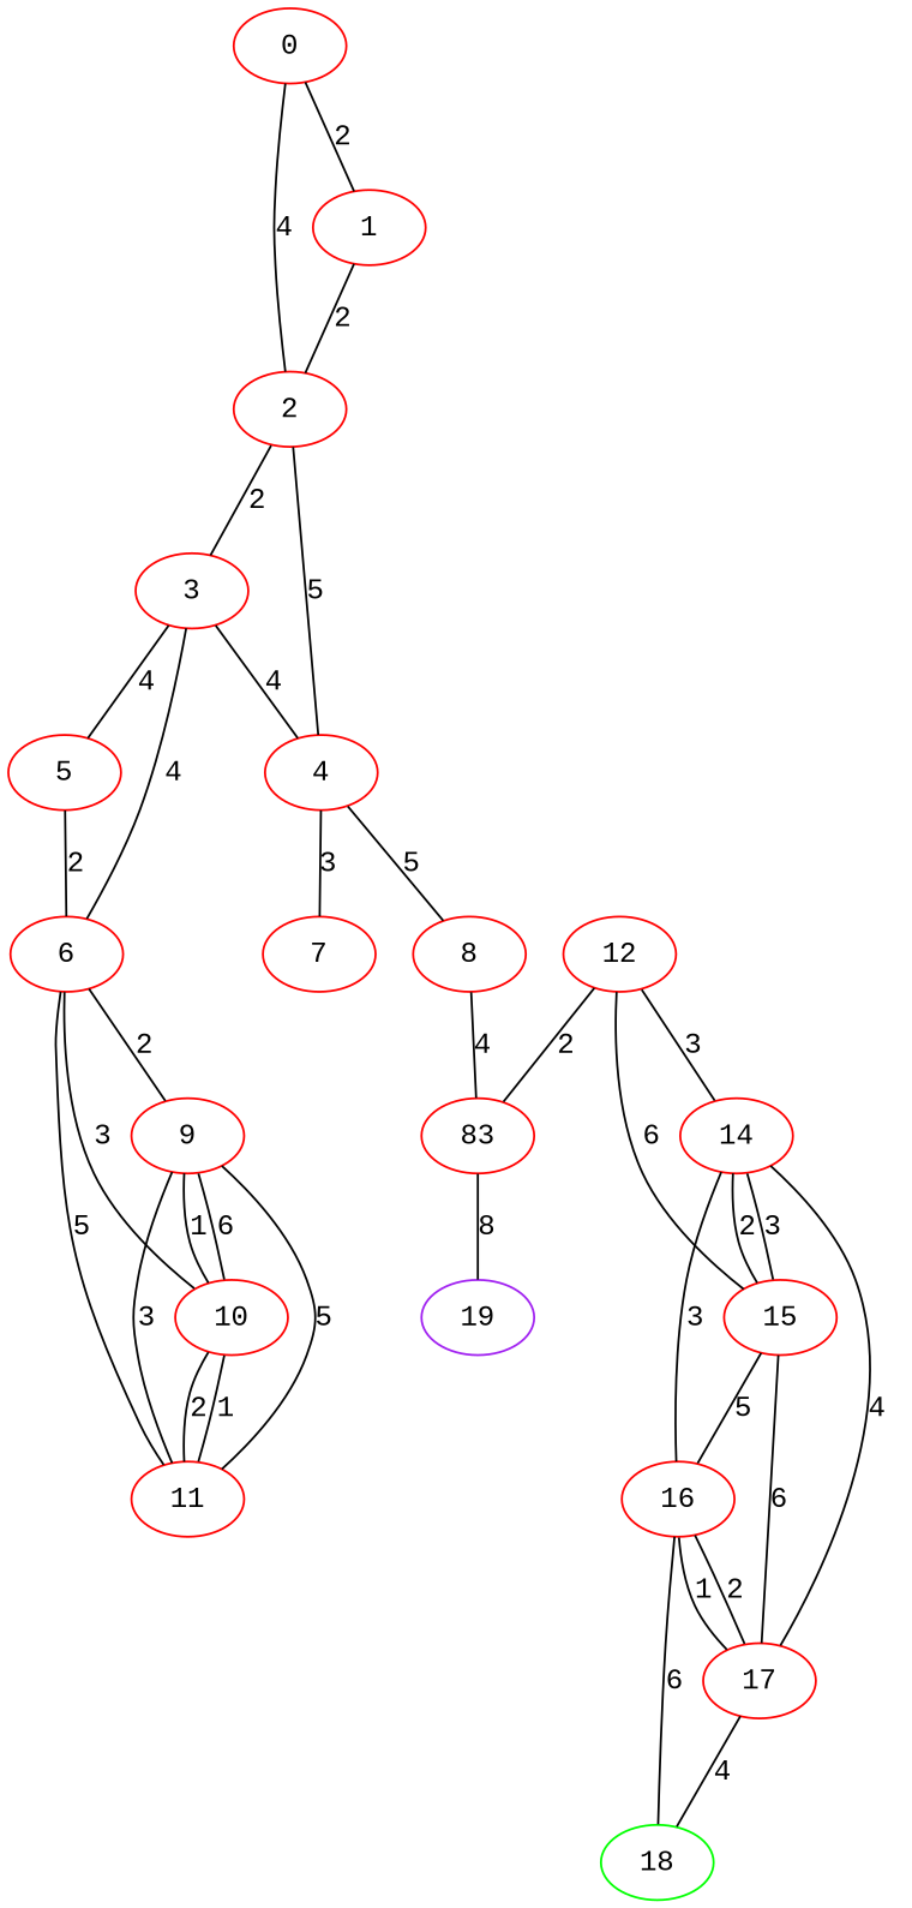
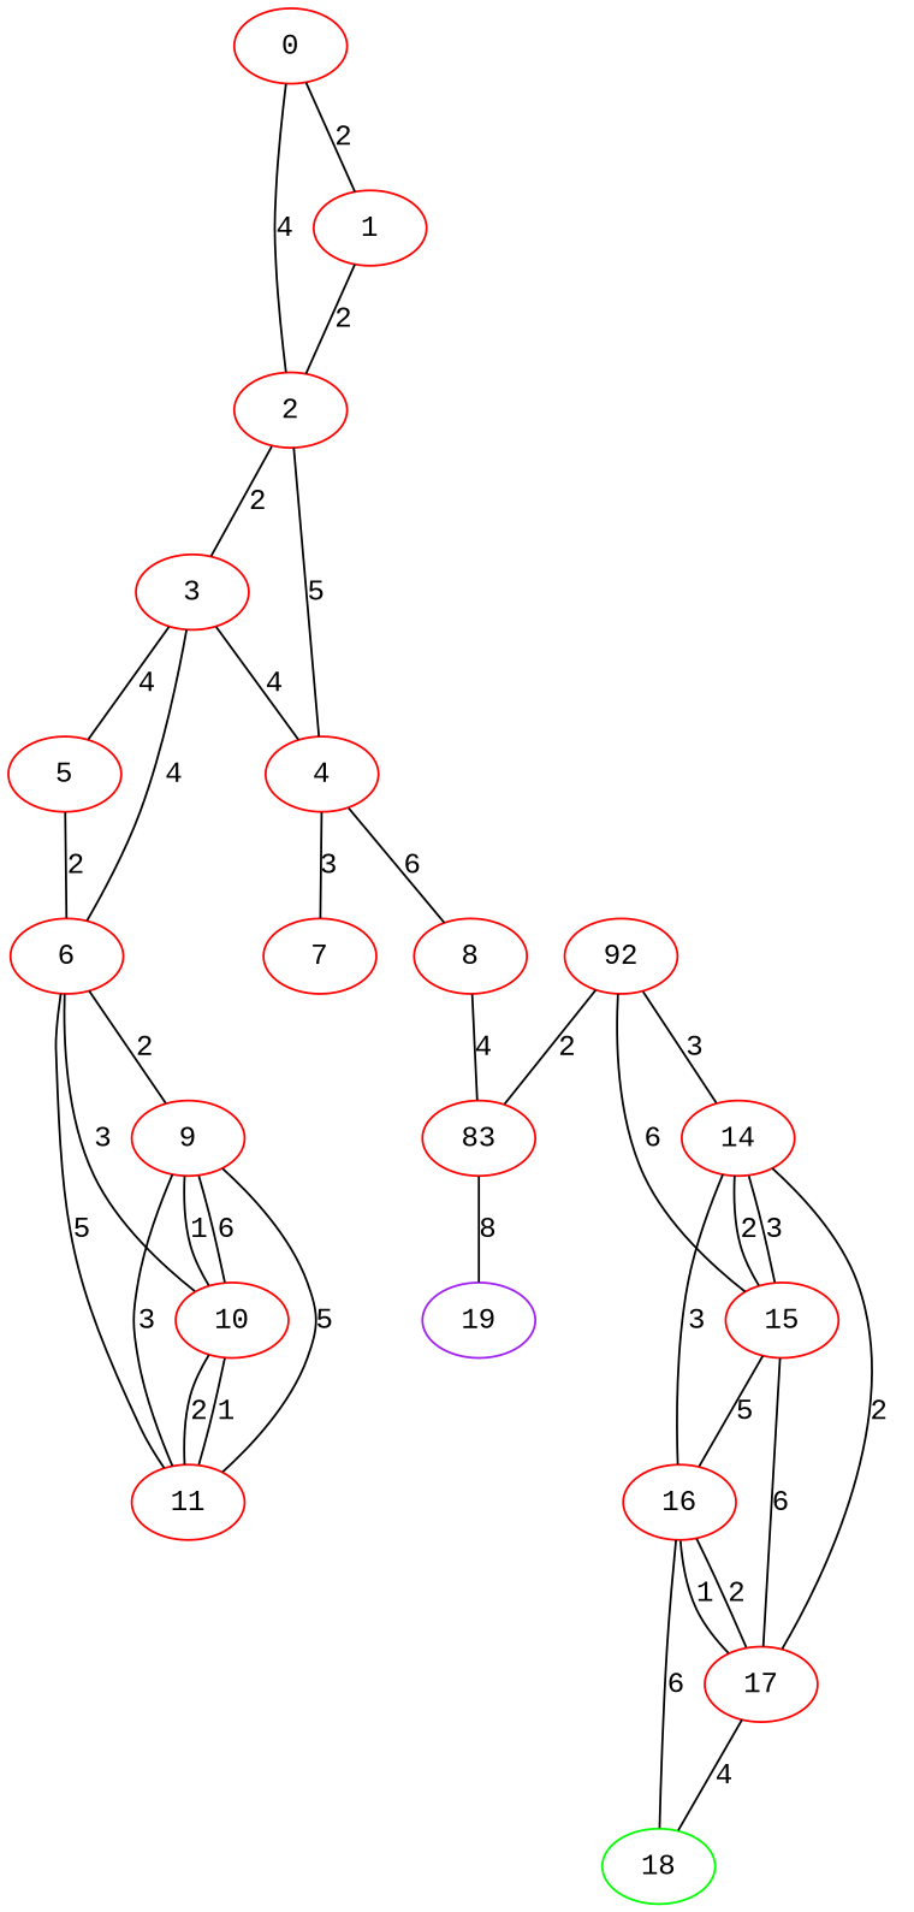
  graph {
    fontname="Liberation Mono"
    node [color=red fontname="Liberation Mono" weight=1]
    edge [fontname="Liberation Mono"]
    0
    1
    2
    3
    4
    5
    6
    7
    8
    9
    10
    11
    n13 [label=83]
-   12
+   12 [label=92]
    14
    15
    19 [color=purple weight=4]
    16
    17
    18 [color=green weight=2]
    0 -- 1 [label=2]
    0 -- 2 [label=4]
    1 -- 2 [label=2]
    2 -- 3 [label=2]
    2 -- 4 [label=5]
    3 -- 4 [label=4]
    3 -- 5 [label=4]
    3 -- 6 [label=4]
    4 -- 7 [label=3]
-   4 -- 8 [label=5]
+   4 -- 8 [label=6]
    5 -- 6 [label=2]
    6 -- 9 [label=2]
    6 -- 10 [label=3]
    6 -- 11 [label=5]
    8 -- n13 [label=4]
    9 -- 10 [label=6]
    9 -- 10 [label=1]
    9 -- 11 [label=5]
    9 -- 11 [label=3]
    10 -- 11 [label=1]
    10 -- 11 [label=2]
    n13 -- 19 [label=8]
    12 -- n13 [label=2]
    12 -- 14 [label=3]
    12 -- 15 [label=6]
    14 -- 15 [label=2]
    14 -- 15 [label=3]
    14 -- 16 [label=3]
-   14 -- 17 [label=4]
+   14 -- 17 [label=2]
    15 -- 16 [label=5]
    15 -- 17 [label=6]
    16 -- 17 [label=1]
    16 -- 17 [label=2]
    16 -- 18 [label=6]
    17 -- 18 [label=4]
  }
